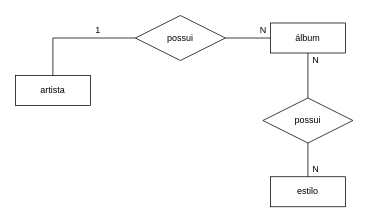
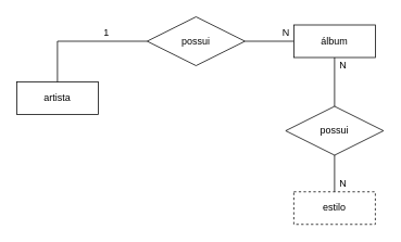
  <mxCell id="0" />
  <mxCell id="1" parent="0" />
  <mxCell id="2" style="edgeStyle=orthogonalEdgeStyle;rounded=0;orthogonalLoop=1;jettySize=auto;html=1;exitX=0;exitY=0.5;exitDx=0;exitDy=0;endArrow=none;endFill=0;" edge="1" parent="1" source="4" target="12"><mxGeometry relative="1" as="geometry" /></mxCell>
  <mxCell id="3" style="edgeStyle=orthogonalEdgeStyle;rounded=0;orthogonalLoop=1;jettySize=auto;html=1;exitX=0.5;exitY=1;exitDx=0;exitDy=0;endArrow=none;endFill=0;" edge="1" parent="1" source="4" target="7"><mxGeometry relative="1" as="geometry" /></mxCell>
  <mxCell id="4" value="álbum" style="whiteSpace=wrap;html=1;align=center;labelBackgroundColor=none;fillColor=#ffffff;" vertex="1" parent="1"><mxGeometry x="360" y="30" width="100" height="40" as="geometry" /></mxCell>
- <mxCell id="5" value="estilo" style="whiteSpace=wrap;html=1;align=center;labelBackgroundColor=none;fillColor=#ffffff;" vertex="1" parent="1"><mxGeometry x="360" y="235" width="100" height="40" as="geometry" /></mxCell>
+ <mxCell id="5" value="estilo" style="whiteSpace=wrap;html=1;align=center;labelBackgroundColor=none;fillColor=#ffffff;dashed=1;" vertex="1" parent="1"><mxGeometry x="360" y="235" width="100" height="40" as="geometry" /></mxCell>
  <mxCell id="6" style="edgeStyle=orthogonalEdgeStyle;rounded=0;orthogonalLoop=1;jettySize=auto;html=1;exitX=0.5;exitY=1;exitDx=0;exitDy=0;endArrow=none;endFill=0;" edge="1" parent="1" source="7" target="5"><mxGeometry relative="1" as="geometry" /></mxCell>
  <mxCell id="7" value="possui" style="shape=rhombus;perimeter=rhombusPerimeter;whiteSpace=wrap;html=1;align=center;labelBackgroundColor=none;fillColor=#ffffff;" vertex="1" parent="1"><mxGeometry x="350" y="130" width="120" height="60" as="geometry" /></mxCell>
  <mxCell id="8" value="N" style="text;html=1;align=center;verticalAlign=middle;resizable=0;points=[];autosize=1;strokeColor=none;" vertex="1" parent="1"><mxGeometry x="410" y="70" width="20" height="20" as="geometry" /></mxCell>
  <mxCell id="9" value="N" style="text;html=1;align=center;verticalAlign=middle;resizable=0;points=[];autosize=1;strokeColor=none;" vertex="1" parent="1"><mxGeometry x="410" y="215" width="20" height="20" as="geometry" /></mxCell>
  <mxCell id="10" value="artista" style="whiteSpace=wrap;html=1;align=center;labelBackgroundColor=none;fillColor=#ffffff;" vertex="1" parent="1"><mxGeometry x="20" y="100" width="100" height="40" as="geometry" /></mxCell>
  <mxCell id="11" style="edgeStyle=orthogonalEdgeStyle;rounded=0;orthogonalLoop=1;jettySize=auto;html=1;exitX=0;exitY=0.5;exitDx=0;exitDy=0;endArrow=none;endFill=0;" edge="1" parent="1" source="12" target="10"><mxGeometry relative="1" as="geometry" /></mxCell>
  <mxCell id="12" value="possui" style="shape=rhombus;perimeter=rhombusPerimeter;whiteSpace=wrap;html=1;align=center;labelBackgroundColor=none;fillColor=#ffffff;" vertex="1" parent="1"><mxGeometry x="180" y="20" width="120" height="60" as="geometry" /></mxCell>
  <mxCell id="13" value="N" style="text;html=1;align=center;verticalAlign=middle;resizable=0;points=[];autosize=1;strokeColor=none;" vertex="1" parent="1"><mxGeometry x="340" y="30" width="20" height="20" as="geometry" /></mxCell>
  <mxCell id="14" value="1" style="text;html=1;align=center;verticalAlign=middle;resizable=0;points=[];autosize=1;strokeColor=none;" vertex="1" parent="1"><mxGeometry x="120" y="30" width="20" height="20" as="geometry" /></mxCell>
